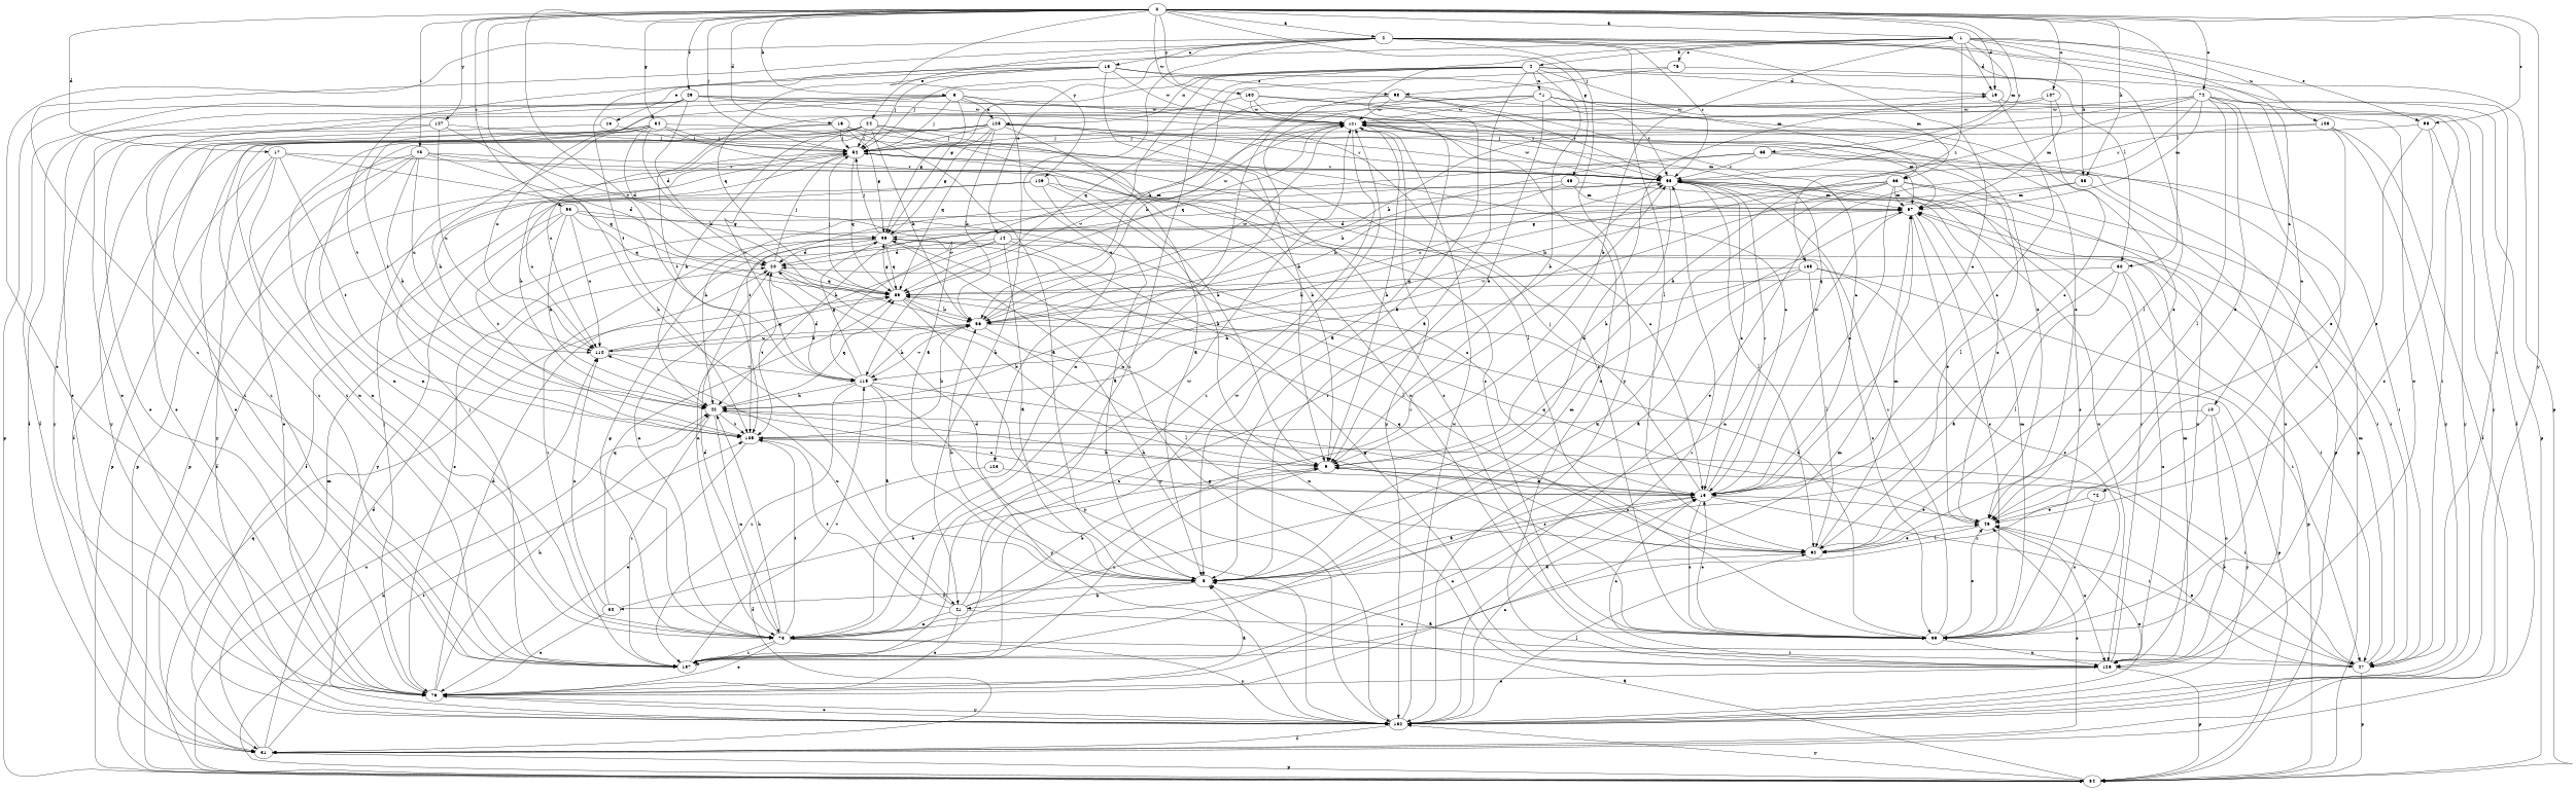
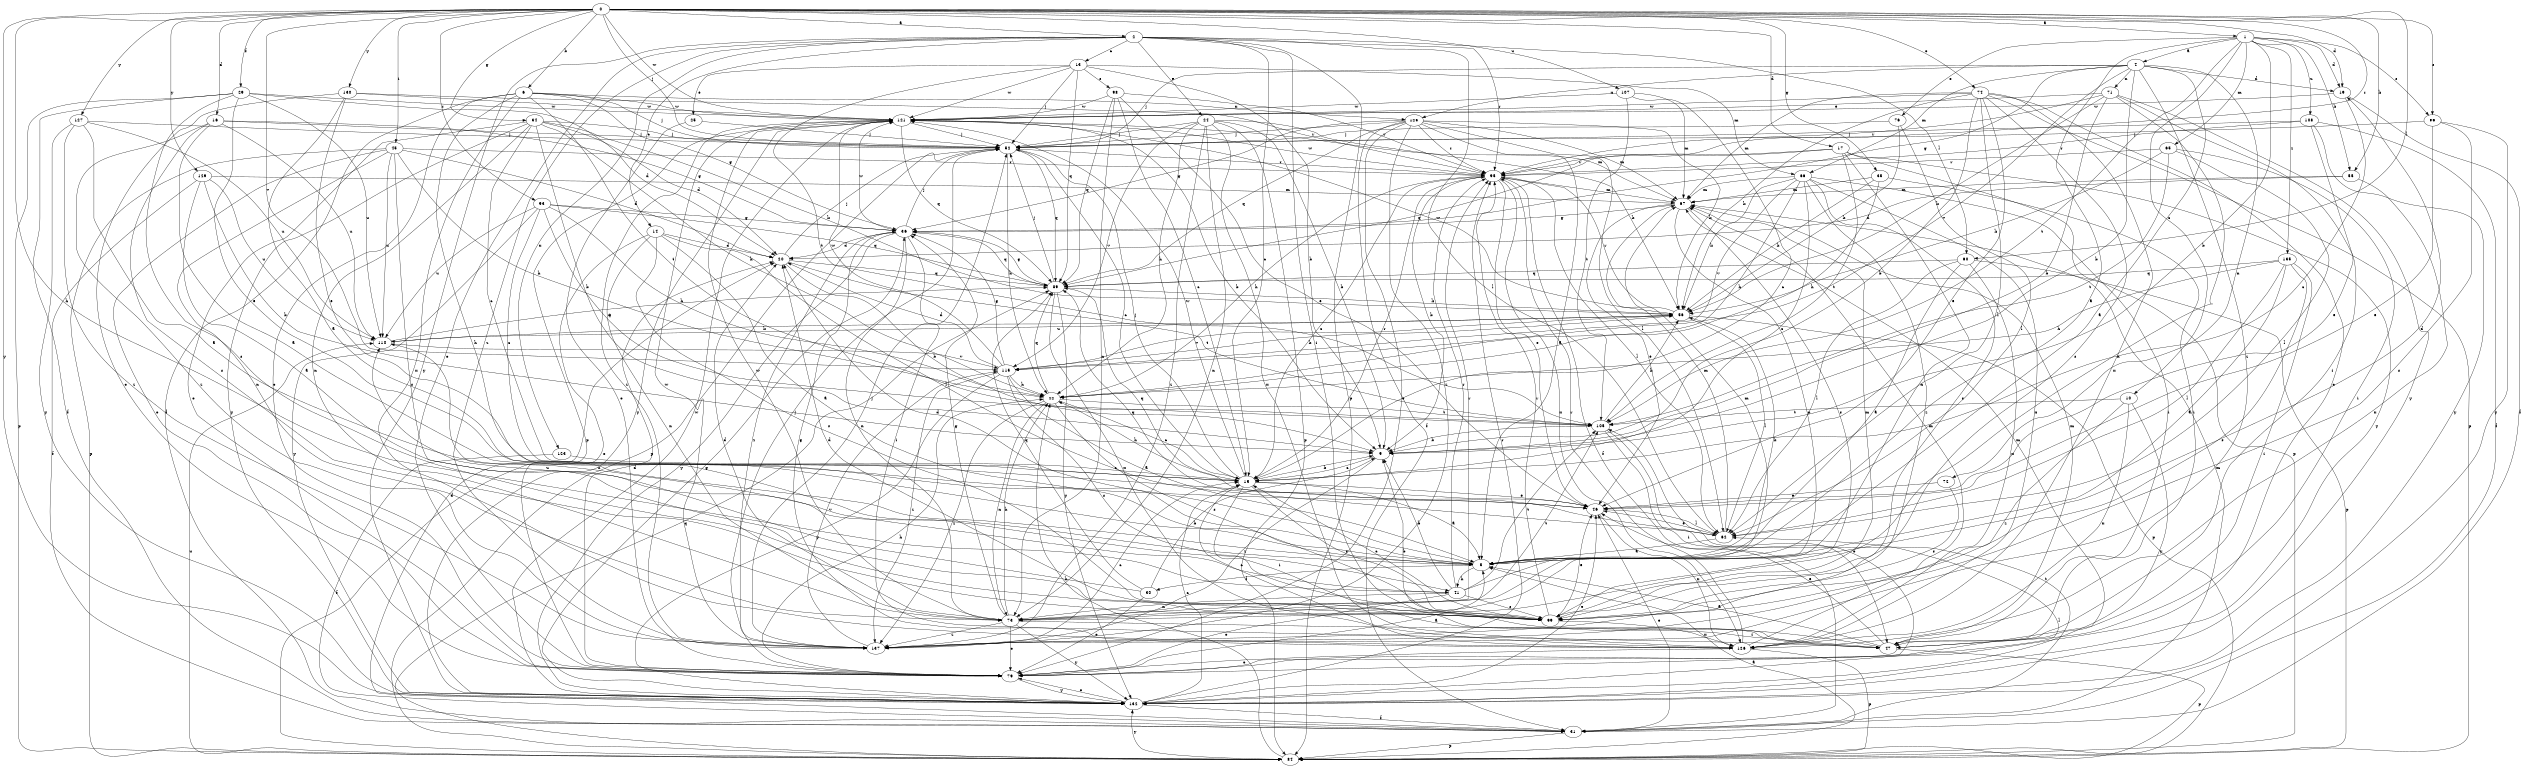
  strict digraph {
    0
    1
    2
    6
    16
    17
    19
    29
    34
    35
    41
    45
    52
    55
    60
    74
    93
    95
    96
    107
    115
    121
    127
    129
    130
    132
    4
    5
    9
    10
    65
    76
    105
    108
    135
    13
    14
    15
    24
    47
    62
    79
    84
    123
    137
    36
    125
    31
    126
    99
    110
    89
    73
    20
    n55 [label=46]
    56
    42
    67
    66
    71
    72
    30
    25
    98
    0 -> 1 [label=a]
    0 -> 2 [label=a]
    0 -> 6 [label=b]
    0 -> 16 [label=d]
    0 -> 17 [label=d]
    0 -> 19 [label=d]
    0 -> 29 [label=f]
    0 -> 34 [label=g]
    0 -> 35 [label=g]
    0 -> 41 [label=h]
    0 -> 45 [label=i]
    0 -> 52 [label=j]
    0 -> 55 [label=k]
    0 -> 60 [label=l]
    0 -> 74 [label=o]
    0 -> 93 [label=r]
    0 -> 95 [label=r]
    0 -> 96 [label=s]
    0 -> 107 [label=u]
    0 -> 115 [label=v]
    0 -> 121 [label=w]
    0 -> 127 [label=y]
    0 -> 129 [label=y]
    0 -> 130 [label=y]
    0 -> 132 [label=y]
    1 -> 19 [label=d]
    1 -> 55 [label=k]
    1 -> 96 [label=s]
    1 -> 4 [label=a]
    1 -> 5 [label=a]
    1 -> 9 [label=b]
    1 -> 10 [label=c]
    1 -> 65 [label=m]
    1 -> 76 [label=o]
    1 -> 105 [label=t]
    1 -> 108 [label=u]
    1 -> 135 [label=z]
    2 -> 60 [label=l]
    2 -> 95 [label=r]
    2 -> 132 [label=y]
    2 -> 13 [label=c]
    2 -> 14 [label=c]
    2 -> 15 [label=c]
    2 -> 24 [label=e]
    2 -> 47 [label=i]
    2 -> 62 [label=l]
    2 -> 79 [label=o]
    2 -> 84 [label=p]
    2 -> 123 [label=x]
    2 -> 137 [label=z]
    6 -> 41 [label=h]
    6 -> 52 [label=j]
    6 -> 121 [label=w]
    6 -> 105 [label=t]
    6 -> 79 [label=o]
    6 -> 36 [label=g]
    6 -> 125 [label=x]
    6 -> 31 [label=f]
    6 -> 126 [label=x]
    16 -> 52 [label=j]
    16 -> 5 [label=a]
    16 -> 137 [label=z]
    16 -> 36 [label=g]
    16 -> 99 [label=s]
    16 -> 110 [label=u]
    17 -> 95 [label=r]
    17 -> 132 [label=y]
    17 -> 105 [label=t]
    17 -> 84 [label=p]
    17 -> 89 [label=q]
    17 -> 73 [label=n]
    19 -> 121 [label=w]
    19 -> 15 [label=c]
    19 -> 31 [label=f]
    29 -> 121 [label=w]
    29 -> 84 [label=p]
    29 -> 31 [label=f]
    29 -> 99 [label=s]
    29 -> 110 [label=u]
    29 -> 20 [label=d]
    29 -> n55 [label=e]
    34 -> 52 [label=j]
    34 -> 132 [label=y]
    34 -> 9 [label=b]
    34 -> 15 [label=c]
    34 -> 79 [label=o]
    34 -> 73 [label=n]
    34 -> 20 [label=d]
    34 -> 56 [label=k]
    34 -> 42 [label=h]
    35 -> 47 [label=i]
    35 -> 56 [label=k]
    35 -> 42 [label=h]
    35 -> 67 [label=m]
    41 -> 95 [label=r]
    41 -> 9 [label=b]
    41 -> 105 [label=t]
    41 -> 79 [label=o]
    41 -> 99 [label=s]
    41 -> 110 [label=u]
    41 -> 73 [label=n]
    41 -> 67 [label=m]
    45 -> 95 [label=r]
    45 -> 79 [label=o]
    45 -> 84 [label=p]
    45 -> 99 [label=s]
    45 -> 110 [label=u]
    45 -> 73 [label=n]
    45 -> 20 [label=d]
    45 -> 42 [label=h]
    52 -> 95 [label=r]
    52 -> 15 [label=c]
    52 -> 84 [label=p]
    52 -> 89 [label=q]
    52 -> 42 [label=h]
    55 -> 126 [label=x]
    55 -> 20 [label=d]
    55 -> 67 [label=m]
    60 -> 5 [label=a]
    60 -> 62 [label=l]
    60 -> 84 [label=p]
    60 -> 126 [label=x]
    60 -> 89 [label=q]
    74 -> 121 [label=w]
    74 -> 9 [label=b]
    74 -> 62 [label=l]
    74 -> 79 [label=o]
    74 -> 84 [label=p]
    74 -> 126 [label=x]
    74 -> 99 [label=s]
    74 -> n55 [label=e]
    74 -> 56 [label=k]
    74 -> 67 [label=m]
    93 -> 132 [label=y]
    93 -> 105 [label=t]
    93 -> 15 [label=c]
    93 -> 36 [label=g]
    93 -> 110 [label=u]
    93 -> 89 [label=q]
    93 -> 42 [label=h]
    95 -> 121 [label=w]
    95 -> 9 [label=b]
    95 -> 15 [label=c]
    95 -> 62 [label=l]
    95 -> 31 [label=f]
    95 -> 126 [label=x]
    95 -> n55 [label=e]
    95 -> 42 [label=h]
    95 -> 67 [label=m]
    96 -> 52 [label=j]
    96 -> 132 [label=y]
    96 -> 99 [label=s]
    96 -> n55 [label=e]
    107 -> 121 [label=w]
    107 -> 105 [label=t]
    107 -> 15 [label=c]
    107 -> 67 [label=m]
    115 -> 121 [label=w]
    115 -> 132 [label=y]
    115 -> 5 [label=a]
    115 -> 137 [label=z]
    115 -> 36 [label=g]
    115 -> 99 [label=s]
    115 -> 20 [label=d]
    115 -> 56 [label=k]
    115 -> 42 [label=h]
    121 -> 52 [label=j]
    121 -> 132 [label=y]
    121 -> 9 [label=b]
    121 -> 84 [label=p]
    121 -> 137 [label=z]
    121 -> 89 [label=q]
    121 -> 67 [label=m]
    127 -> 52 [label=j]
    127 -> 132 [label=y]
    127 -> 5 [label=a]
    127 -> 137 [label=z]
    127 -> 110 [label=u]
    129 -> 5 [label=a]
    129 -> 9 [label=b]
    129 -> 31 [label=f]
    129 -> 110 [label=u]
    129 -> 67 [label=m]
    130 -> 95 [label=r]
    130 -> 121 [label=w]
    130 -> 5 [label=a]
    130 -> 79 [label=o]
    130 -> n55 [label=e]
    132 -> 95 [label=r]
    132 -> 121 [label=w]
    132 -> 15 [label=c]
    132 -> 62 [label=l]
    132 -> 79 [label=o]
    132 -> 36 [label=g]
    132 -> 31 [label=f]
    132 -> n55 [label=e]
    4 -> 19 [label=d]
    4 -> 52 [label=j]
    4 -> 115 [label=v]
    4 -> 5 [label=a]
    4 -> 9 [label=b]
    4 -> 137 [label=z]
    4 -> 36 [label=g]
    4 -> 125 [label=x]
    4 -> 66 [label=m]
    4 -> 71 [label=n]
    4 -> 72 [label=n]
    5 -> 19 [label=d]
    5 -> 41 [label=h]
    5 -> 20 [label=d]
    5 -> 56 [label=k]
    5 -> 30 [label=f]
    9 -> 15 [label=c]
    9 -> 137 [label=z]
    10 -> 132 [label=y]
    10 -> 105 [label=t]
    10 -> 137 [label=z]
    10 -> 126 [label=x]
    65 -> 95 [label=r]
    65 -> 105 [label=t]
    65 -> 47 [label=i]
    65 -> 62 [label=l]
    65 -> 56 [label=k]
-   76 -> 98 [label=j]
+   76 -> 52 [label=j]
    76 -> 62 [label=l]
    76 -> 56 [label=k]
    105 -> 9 [label=b]
    105 -> 47 [label=i]
    105 -> 79 [label=o]
    105 -> 56 [label=k]
    108 -> 52 [label=j]
    108 -> 95 [label=r]
    108 -> 132 [label=y]
    108 -> 31 [label=f]
    108 -> n55 [label=e]
    135 -> 5 [label=a]
    135 -> 47 [label=i]
    135 -> 62 [label=l]
    135 -> 99 [label=s]
    135 -> 89 [label=q]
    135 -> 42 [label=h]
    13 -> 52 [label=j]
    13 -> 121 [label=w]
    13 -> 9 [label=b]
    13 -> 105 [label=t]
    13 -> 89 [label=q]
    13 -> 66 [label=m]
    13 -> 25 [label=e]
    13 -> 98 [label=s]
    14 -> 5 [label=a]
    14 -> 62 [label=l]
    14 -> 79 [label=o]
    14 -> 99 [label=s]
    14 -> 73 [label=n]
    14 -> 20 [label=d]
    15 -> 52 [label=j]
    15 -> 95 [label=r]
    15 -> 121 [label=w]
    15 -> 5 [label=a]
    15 -> 9 [label=b]
    15 -> 47 [label=i]
    15 -> 99 [label=s]
    15 -> n55 [label=e]
    15 -> 42 [label=h]
    24 -> 52 [label=j]
    24 -> 115 [label=v]
    24 -> 9 [label=b]
    24 -> 84 [label=p]
    24 -> 137 [label=z]
    24 -> 126 [label=x]
    24 -> 73 [label=n]
    24 -> 56 [label=k]
    24 -> 42 [label=h]
    47 -> 5 [label=a]
    47 -> 9 [label=b]
    47 -> 84 [label=p]
    47 -> n55 [label=e]
    47 -> 67 [label=m]
    62 -> 5 [label=a]
    62 -> 89 [label=q]
    62 -> n55 [label=e]
    62 -> 67 [label=m]
    79 -> 52 [label=j]
    79 -> 132 [label=y]
    79 -> 5 [label=a]
    79 -> 20 [label=d]
    79 -> 42 [label=h]
    79 -> 67 [label=m]
    84 -> 132 [label=y]
    84 -> 5 [label=a]
    84 -> 110 [label=u]
    84 -> 89 [label=q]
    84 -> 42 [label=h]
    123 -> 15 [label=c]
    123 -> 31 [label=f]
    137 -> 52 [label=j]
    137 -> 115 [label=v]
    137 -> 121 [label=w]
    137 -> 15 [label=c]
    36 -> 52 [label=j]
    36 -> 121 [label=w]
    36 -> 132 [label=y]
    36 -> 47 [label=i]
    36 -> 137 [label=z]
    36 -> 89 [label=q]
    36 -> 73 [label=n]
    36 -> 20 [label=d]
    125 -> 52 [label=j]
    125 -> 95 [label=r]
    125 -> 5 [label=a]
    125 -> 62 [label=l]
    125 -> 79 [label=o]
    125 -> 137 [label=z]
    125 -> 36 [label=g]
    125 -> 31 [label=f]
    125 -> 89 [label=q]
    125 -> 56 [label=k]
    125 -> 67 [label=m]
    31 -> 105 [label=t]
    31 -> 84 [label=p]
    31 -> 20 [label=d]
    31 -> n55 [label=e]
    31 -> 67 [label=m]
    126 -> 95 [label=r]
    126 -> 15 [label=c]
    126 -> 79 [label=o]
    126 -> 84 [label=p]
    126 -> 36 [label=g]
    126 -> 67 [label=m]
    99 -> 95 [label=r]
    99 -> 15 [label=c]
    99 -> 126 [label=x]
    99 -> 20 [label=d]
    99 -> n55 [label=e]
    99 -> 67 [label=m]
    110 -> 115 [label=v]
    110 -> 89 [label=q]
    110 -> 56 [label=k]
    89 -> 52 [label=j]
    89 -> 132 [label=y]
    89 -> 36 [label=g]
    89 -> 126 [label=x]
    89 -> 56 [label=k]
    73 -> 95 [label=r]
    73 -> 121 [label=w]
    73 -> 132 [label=y]
    73 -> 105 [label=t]
    73 -> 47 [label=i]
    73 -> 79 [label=o]
    73 -> 137 [label=z]
    73 -> 36 [label=g]
    73 -> 20 [label=d]
    73 -> 42 [label=h]
    20 -> 52 [label=j]
    20 -> 9 [label=b]
    20 -> 105 [label=t]
    20 -> 89 [label=q]
    n55 -> 62 [label=l]
    n55 -> 126 [label=x]
    n55 -> 89 [label=q]
    56 -> 95 [label=r]
    56 -> 115 [label=v]
    56 -> 121 [label=w]
    56 -> 62 [label=l]
    56 -> 84 [label=p]
    56 -> 110 [label=u]
    42 -> 105 [label=t]
    42 -> 15 [label=c]
    42 -> 137 [label=z]
    42 -> 99 [label=s]
    42 -> 89 [label=q]
    42 -> 73 [label=n]
    67 -> 36 [label=g]
    67 -> 99 [label=s]
    67 -> 73 [label=n]
    67 -> n55 [label=e]
    66 -> 115 [label=v]
    66 -> 15 [label=c]
    66 -> 47 [label=i]
    66 -> 137 [label=z]
    66 -> 126 [label=x]
    66 -> 99 [label=s]
    66 -> 56 [label=k]
    66 -> 42 [label=h]
    66 -> 67 [label=m]
    71 -> 95 [label=r]
-   71 -> 121 [label=w]
+   71 -> 121 [label=e]
    71 -> 132 [label=y]
    71 -> 9 [label=b]
    71 -> 47 [label=i]
    71 -> 73 [label=n]
    71 -> 56 [label=k]
    72 -> 99 [label=s]
    72 -> n55 [label=e]
    30 -> 9 [label=b]
    30 -> 79 [label=o]
    30 -> 110 [label=u]
    30 -> 89 [label=q]
    25 -> 52 [label=j]
    25 -> 79 [label=o]
    98 -> 95 [label=r]
    98 -> 121 [label=w]
    98 -> 15 [label=c]
    98 -> 89 [label=q]
    98 -> 73 [label=n]
    98 -> n55 [label=e]
  }
